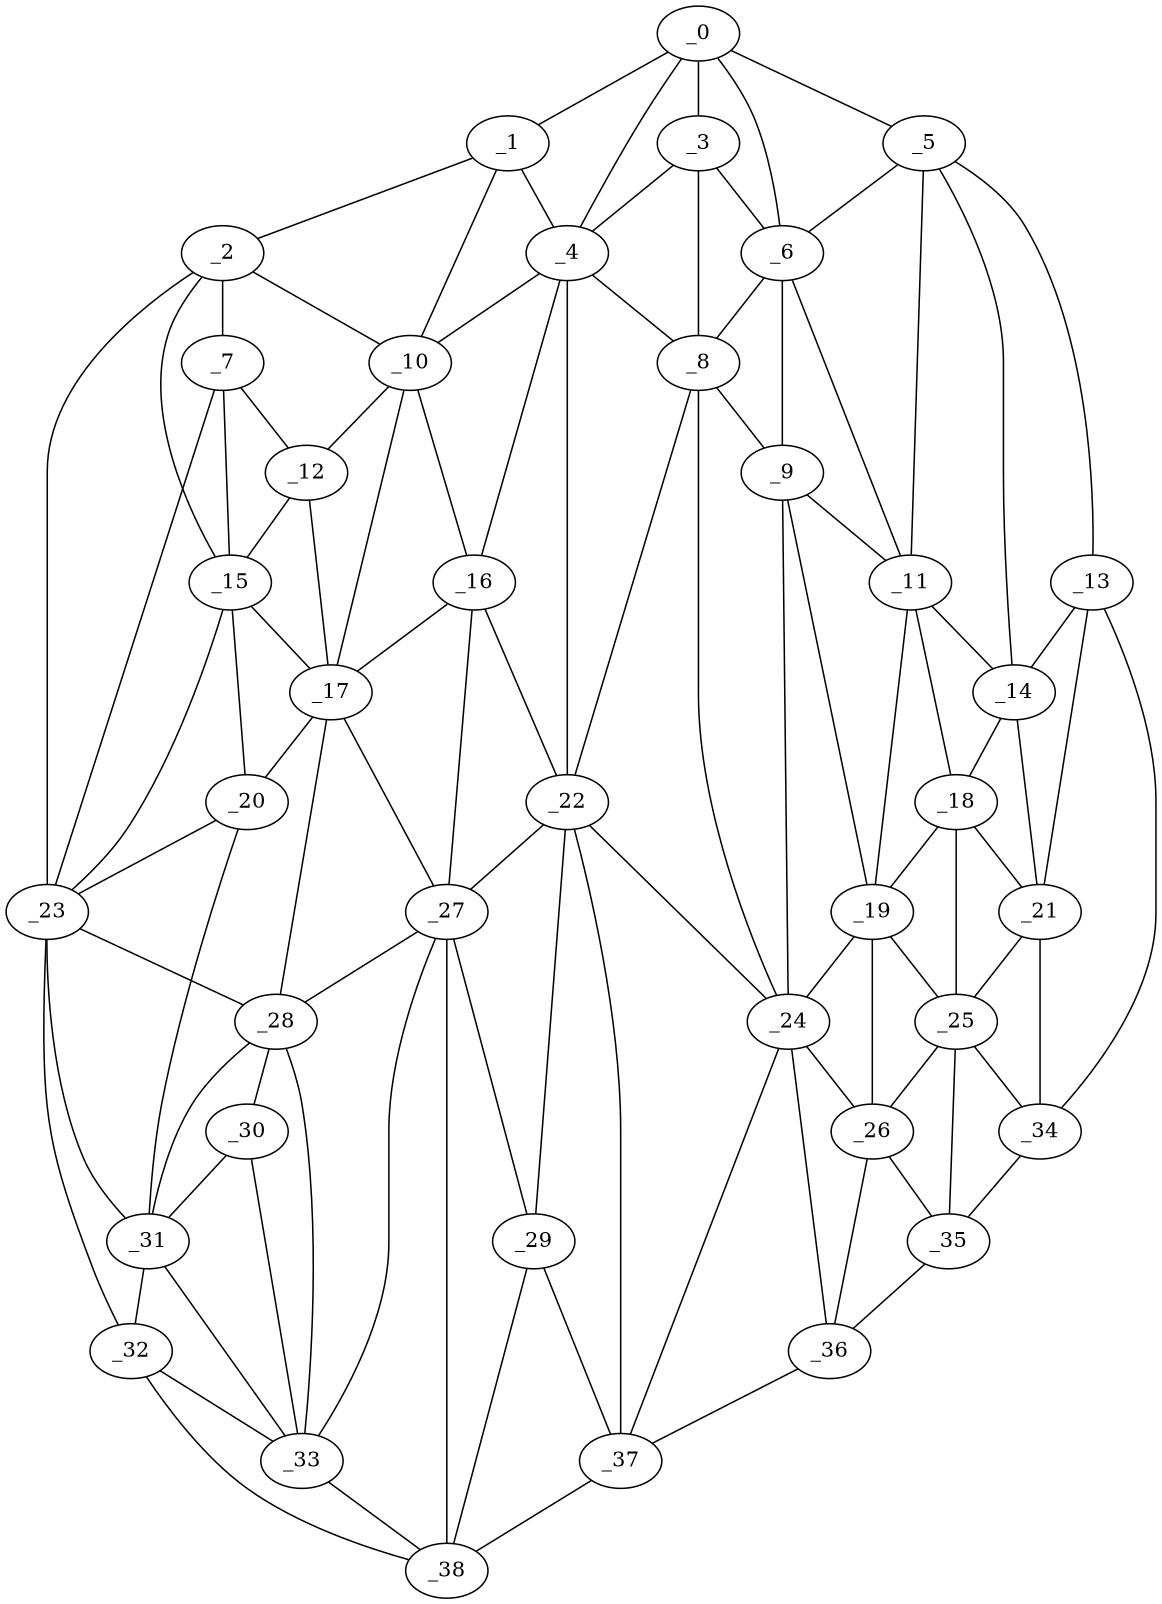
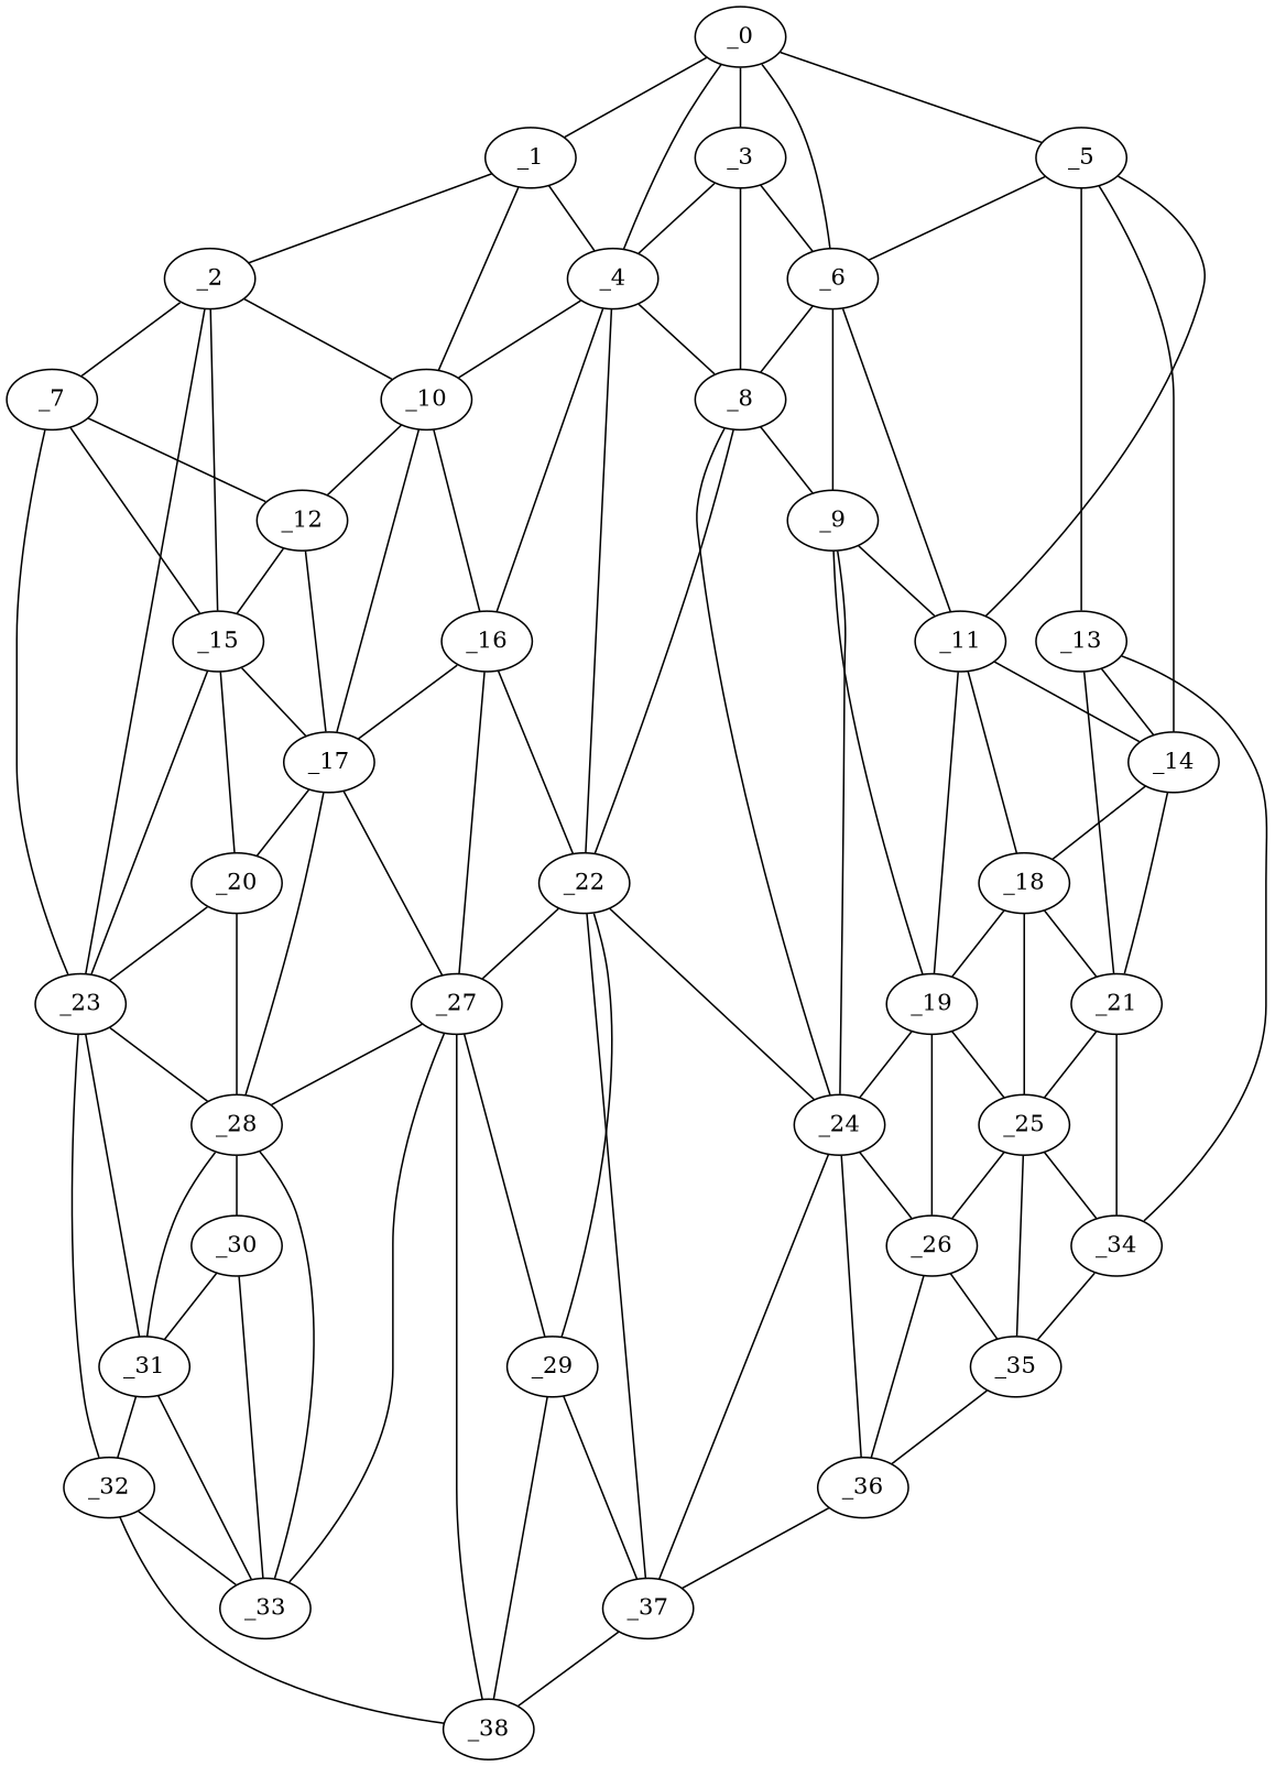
  graph {
    node [x=91 y=88]
    edge [valence=2]
    _0 [x=38 y=8]
    _1 [x=43]
    _3 [x=49 y=40]
    _4 [x=49 y=65]
    _5 [x=50 y=3]
    _6 [x=50 y=30]
    _2 [x=48 y=90]
    _10 [x=57 y=77]
    _8 [x=54 y=40]
    _16 [x=68 y=74]
    _22 [x=81 y=55]
    _11 [x=58 y=27]
    _13 [x=63 y=4]
    _14 [x=67 y=12]
    _9 [x=57 y=35]
    _7 [x=53 y=91]
    _23 [x=82 y=100]
    _15 [x=67 y=92]
    _12 [x=59 y=83]
    _17 [x=69 y=80]
    _24 [x=84 y=45]
    _27 [x=87 y=75]
    _29 [y=62]
    _37 [x=95 y=56]
    _19 [x=73 y=27]
    _18 [x=73 y=23]
    _21 [x=80 y=17]
    _34 [x=93 y=13]
    _28 [x=87]
    _31 [y=91]
    _32 [y=102]
    _20 [x=74 y=93]
    _33 [x=92 y=82]
    _30 [y=86]
    _38 [x=95 y=67]
    _26 [x=87 y=41]
    _36 [x=95 y=45]
    _25 [x=85 y=28]
    _35 [x=95 y=37]
    _0 -- _1 [valence=1]
    _0 -- _3
    _0 -- _4
    _0 -- _5 [valence=1]
    _0 -- _6 [valence=1]
    _1 -- _4
    _1 -- _2 [valence=1]
    _1 -- _10
    _3 -- _4 [valence=1]
    _3 -- _6 [valence=1]
    _3 -- _8
    _4 -- _10 [valence=1]
    _4 -- _8 [valence=1]
    _4 -- _16
    _4 -- _22
    _5 -- _6
    _5 -- _11
    _5 -- _13 [valence=1]
    _5 -- _14
    _6 -- _8
    _6 -- _11
    _6 -- _9
    _2 -- _10 [valence=1]
    _2 -- _7 [valence=1]
    _2 -- _23 [valence=1]
    _2 -- _15
    _10 -- _16
    _10 -- _12
    _10 -- _17
    _8 -- _22
    _8 -- _9 [valence=1]
    _8 -- _24
    _16 -- _22
    _16 -- _17 [valence=1]
    _16 -- _27
    _22 -- _24 [valence=1]
    _22 -- _27
    _22 -- _29 [valence=1]
    _22 -- _37 [valence=1]
    _11 -- _14
    _11 -- _19
    _11 -- _18
    _13 -- _14 [valence=1]
    _13 -- _21
    _13 -- _34 [valence=1]
    _14 -- _18
    _14 -- _21
    _9 -- _11
    _9 -- _24
    _9 -- _19
    _7 -- _23 [valence=1]
    _7 -- _15
    _7 -- _12
    _23 -- _28
    _23 -- _31 [valence=1]
    _23 -- _32 [valence=1]
    _15 -- _23
    _15 -- _17
    _15 -- _20
    _12 -- _15 [valence=1]
    _12 -- _17
    _17 -- _27
    _17 -- _28
    _17 -- _20
    _24 -- _37
    _24 -- _26
    _24 -- _36
    _27 -- _29
    _27 -- _28
    _27 -- _33
    _27 -- _38 [valence=1]
    _29 -- _37
    _29 -- _38 [valence=1]
    _37 -- _38 [valence=1]
    _19 -- _24
    _19 -- _26
    _19 -- _25
    _18 -- _19
    _18 -- _21
    _18 -- _25 [valence=1]
    _21 -- _34 [valence=1]
    _21 -- _25
    _34 -- _35 [valence=1]
    _28 -- _31
    _28 -- _33
    _28 -- _30 [valence=1]
    _31 -- _32
    _31 -- _33
    _32 -- _33
    _32 -- _38 [valence=1]
    _20 -- _23
-   _20 -- _31
-   _33 -- _38
+   _20 -- _28
    _30 -- _31
    _30 -- _33
    _26 -- _36 [valence=1]
    _26 -- _35
    _36 -- _37 [valence=1]
    _25 -- _34
    _25 -- _26
    _25 -- _35 [valence=1]
    _35 -- _36 [valence=1]
  }
